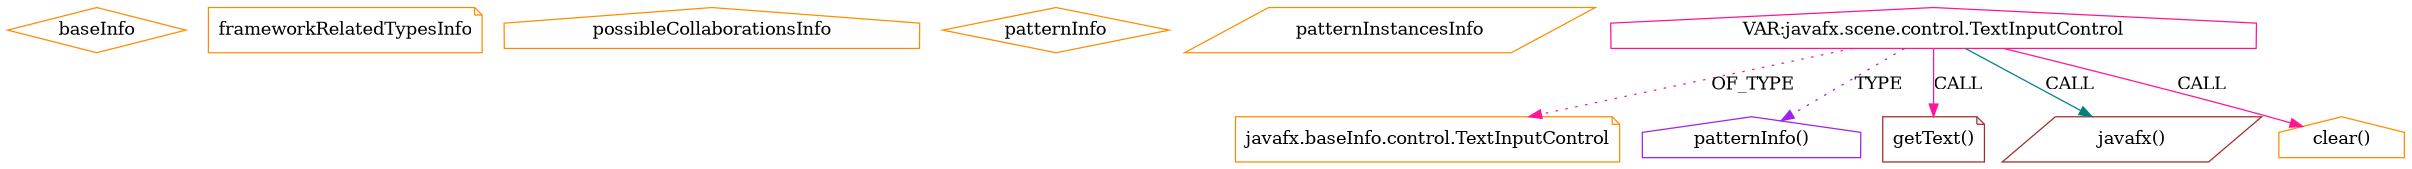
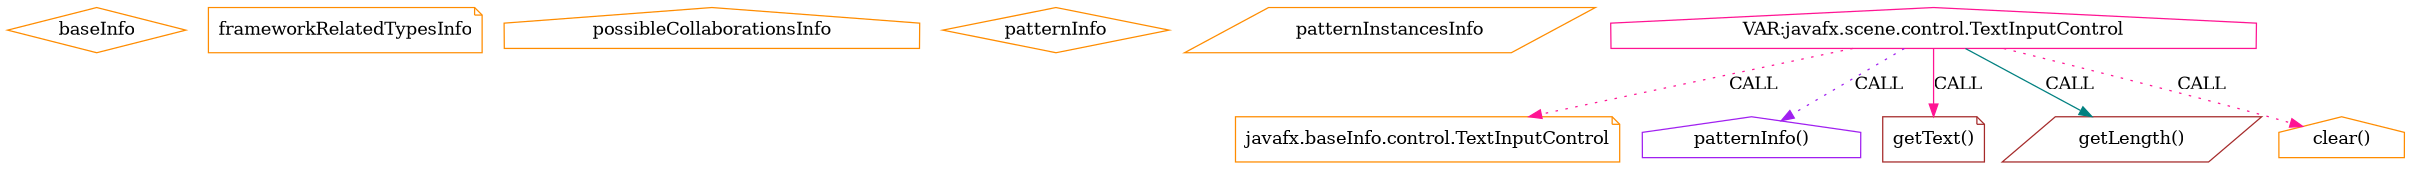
  digraph {
    node [color=darkorange shape=house isFrameworkType=false]
    edge [color=deeppink style=solid]
    baseInfo [category=pattern graphId=318 isAnonymous=false possibleRelation=false shape=diamond isFrameworkType=""]
    frameworkRelatedTypesInfo [shape=note isFrameworkType=""]
    possibleCollaborationsInfo [isFrameworkType=""]
    patternInfo [frequency=2.0 patternRootClient=null shape=diamond isFrameworkType=""]
    patternInstancesInfo [0="joelburget-miftiwac~/joelburget-miftiwac/miftiwac-master/src/Dynamic_page.java~void intializeContinueButton()~3339" 1="joelburget-miftiwac~/joelburget-miftiwac/miftiwac-master/src/Dynamic_page.java~Dynamic_page~3333" shape=parallelogram isFrameworkType=""]
    n6 [label="javafx.baseInfo.control.TextInputControl" shape=note vertexType=FRAMEWORK_CLASS_TYPE]
    n7 [color=deeppink label="VAR:javafx.scene.control.TextInputControl" vertexType=VARIABLE_EXPRESION]
    n8 [color=purple label="patternInfo()" vertexType=INSIDE_CALL]
    n9 [color=brown label="getText()" shape=note vertexType=INSIDE_CALL]
-   n10 [color=brown label="javafx()" shape=parallelogram vertexType=INSIDE_CALL]
+   n10 [color=brown label="getLength()" shape=parallelogram vertexType=INSIDE_CALL]
    n11 [label="clear()" vertexType=INSIDE_CALL]
-   n7 -> n6 [label=OF_TYPE style=dotted]
-   n7 -> n8 [color=purple label=TYPE style=dotted]
+   n7 -> n6 [label=CALL style=dotted]
+   n7 -> n8 [color=purple label=CALL style=dotted]
    n7 -> n9 [label=CALL]
    n7 -> n10 [color=teal label=CALL]
-   n7 -> n11 [label=CALL]
+   n7 -> n11 [label=CALL style=dotted]
  }
